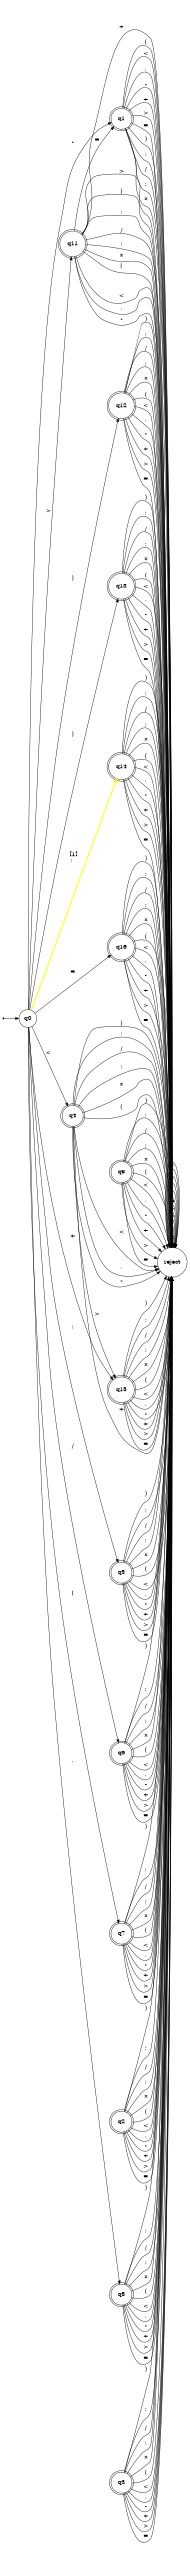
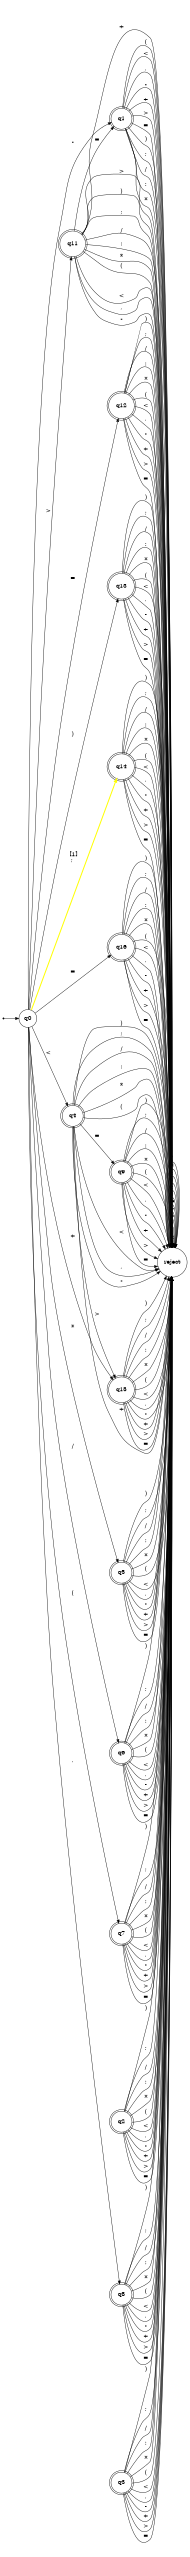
  digraph {
    rankdir=LR
    ranksep=0.5
    node [fontsize=14.0 shape=doublecircle]
    edge [arrowsize=0.85 fontsize=14.0]
    Initial [shape=point]
    q0 [shape=circle]
    q1
    q11
    q12
    q13
    q14
    q16
    q4
    q5
    q6
    q7
    q8
    q15
    reject [shape=circle]
    q2
    q9
    q3
    Initial -> q0 [fontsize=""]
    q0 -> q1 [label=" - "]
    q0 -> q11 [label=" > "]
-   q0 -> q12 [label=" ) "]
+   q0 -> q12 [label=" = "]
    q0 -> q13 [label=" ) "]
    q0 -> q14 [color="#ffff00" label=" [1]\n; " penwidth=2.5]
    q0 -> q16 [label=" = "]
    q0 -> q4 [label=" < "]
-   q0 -> q5 [label=" : "]
+   q0 -> q5 [label=" * "]
    q0 -> q6 [label=" / "]
    q0 -> q7 [label=" ( "]
    q0 -> q8 [label=" , "]
    q0 -> q15 [label=" + "]
    q1 -> reject [label=" < "]
    q1 -> reject [label=" , "]
    q1 -> reject [label=" - "]
    q1 -> reject [label=" + "]
    q1 -> reject [label=" > "]
    q1 -> reject [label=" = "]
    q1 -> reject [label=" ) "]
    q1 -> reject [label=" ; "]
    q1 -> reject [label=" / "]
    q1 -> reject [label=" : "]
    q1 -> reject [label=" * "]
    q1 -> reject [label=" ( "]
    q11 -> q1 [label=" = "]
    q11 -> reject [label=" < "]
    q11 -> reject [label=" , "]
    q11 -> reject [label=" - "]
    q11 -> reject [label=" + "]
    q11 -> reject [label=" > "]
    q11 -> reject [label=" ) "]
    q11 -> reject [label=" ; "]
    q11 -> reject [label=" / "]
    q11 -> reject [label=" : "]
    q11 -> reject [label=" * "]
    q11 -> reject [label=" ( "]
    q12 -> reject [label=" < "]
    q12 -> reject [label=" , "]
    q12 -> reject [label=" - "]
    q12 -> reject [label=" + "]
    q12 -> reject [label=" > "]
    q12 -> reject [label=" = "]
    q12 -> reject [label=" ) "]
    q12 -> reject [label=" ; "]
    q12 -> reject [label=" / "]
    q12 -> reject [label=" : "]
    q12 -> reject [label=" * "]
    q12 -> reject [label=" ( "]
    q13 -> reject [label=" < "]
    q13 -> reject [label=" , "]
    q13 -> reject [label=" - "]
    q13 -> reject [label=" + "]
    q13 -> reject [label=" > "]
    q13 -> reject [label=" = "]
    q13 -> reject [label=" ) "]
    q13 -> reject [label=" ; "]
    q13 -> reject [label=" / "]
    q13 -> reject [label=" : "]
    q13 -> reject [label=" * "]
    q13 -> reject [label=" ( "]
    q14 -> reject [label=" < "]
    q14 -> reject [label=" , "]
    q14 -> reject [label=" - "]
    q14 -> reject [label=" + "]
    q14 -> reject [label=" > "]
    q14 -> reject [label=" = "]
    q14 -> reject [label=" ) "]
    q14 -> reject [label=" ; "]
    q14 -> reject [label=" / "]
    q14 -> reject [label=" : "]
    q14 -> reject [label=" * "]
    q14 -> reject [label=" ( "]
    q16 -> reject [label=" < "]
    q16 -> reject [label=" , "]
    q16 -> reject [label=" - "]
    q16 -> reject [label=" + "]
    q16 -> reject [label=" > "]
    q16 -> reject [label=" = "]
    q16 -> reject [label=" ) "]
    q16 -> reject [label=" ; "]
    q16 -> reject [label=" / "]
    q16 -> reject [label=" : "]
    q16 -> reject [label=" * "]
    q16 -> reject [label=" ( "]
    q4 -> q15 [label=" > "]
    q4 -> reject [label=" < "]
    q4 -> reject [label=" , "]
    q4 -> reject [label=" - "]
    q4 -> reject [label=" + "]
    q4 -> reject [label=" ) "]
    q4 -> reject [label=" ; "]
    q4 -> reject [label=" / "]
    q4 -> reject [label=" : "]
    q4 -> reject [label=" * "]
    q4 -> reject [label=" ( "]
+   q4 -> q9 [label=" = "]
    q5 -> reject [label=" < "]
    q5 -> reject [label=" , "]
    q5 -> reject [label=" - "]
    q5 -> reject [label=" + "]
    q5 -> reject [label=" > "]
    q5 -> reject [label=" = "]
    q5 -> reject [label=" ) "]
    q5 -> reject [label=" ; "]
    q5 -> reject [label=" / "]
    q5 -> reject [label=" : "]
    q5 -> reject [label=" * "]
    q5 -> reject [label=" ( "]
    q6 -> reject [label=" < "]
    q6 -> reject [label=" , "]
    q6 -> reject [label=" - "]
    q6 -> reject [label=" + "]
    q6 -> reject [label=" > "]
    q6 -> reject [label=" = "]
    q6 -> reject [label=" ) "]
    q6 -> reject [label=" ; "]
    q6 -> reject [label=" / "]
    q6 -> reject [label=" : "]
    q6 -> reject [label=" * "]
    q6 -> reject [label=" ( "]
    q7 -> reject [label=" < "]
    q7 -> reject [label=" , "]
    q7 -> reject [label=" - "]
    q7 -> reject [label=" + "]
    q7 -> reject [label=" > "]
    q7 -> reject [label=" = "]
    q7 -> reject [label=" ) "]
    q7 -> reject [label=" ; "]
    q7 -> reject [label=" / "]
    q7 -> reject [label=" : "]
    q7 -> reject [label=" * "]
    q7 -> reject [label=" ( "]
    q8 -> reject [label=" < "]
    q8 -> reject [label=" , "]
    q8 -> reject [label=" - "]
    q8 -> reject [label=" + "]
    q8 -> reject [label=" > "]
    q8 -> reject [label=" = "]
    q8 -> reject [label=" ) "]
    q8 -> reject [label=" ; "]
    q8 -> reject [label=" / "]
    q8 -> reject [label=" : "]
    q8 -> reject [label=" * "]
    q8 -> reject [label=" ( "]
    q15 -> reject [label=" < "]
    q15 -> reject [label=" , "]
    q15 -> reject [label=" - "]
    q15 -> reject [label=" + "]
    q15 -> reject [label=" > "]
    q15 -> reject [label=" = "]
    q15 -> reject [label=" ) "]
    q15 -> reject [label=" ; "]
    q15 -> reject [label=" / "]
    q15 -> reject [label=" : "]
    q15 -> reject [label=" * "]
    q15 -> reject [label=" ( "]
    reject -> reject [label=" < "]
    reject -> reject [label=" , "]
    reject -> reject [label=" - "]
    reject -> reject [label=" + "]
    reject -> reject [label=" > "]
    reject -> reject [label=" = "]
    reject -> reject [label=" ) "]
    reject -> reject [label=" ; "]
    reject -> reject [label=" / "]
    reject -> reject [label=" : "]
    reject -> reject [label=" * "]
    reject -> reject [label=" ( "]
    q2 -> reject [label=" < "]
    q2 -> reject [label=" , "]
    q2 -> reject [label=" - "]
    q2 -> reject [label=" + "]
    q2 -> reject [label=" > "]
    q2 -> reject [label=" = "]
    q2 -> reject [label=" ) "]
    q2 -> reject [label=" ; "]
    q2 -> reject [label=" / "]
    q2 -> reject [label=" : "]
    q2 -> reject [label=" * "]
    q2 -> reject [label=" ( "]
    q9 -> reject [label=" < "]
    q9 -> reject [label=" , "]
    q9 -> reject [label=" - "]
    q9 -> reject [label=" + "]
    q9 -> reject [label=" > "]
    q9 -> reject [label=" = "]
    q9 -> reject [label=" ) "]
    q9 -> reject [label=" ; "]
    q9 -> reject [label=" / "]
    q9 -> reject [label=" : "]
    q9 -> reject [label=" * "]
    q9 -> reject [label=" ( "]
    q3 -> reject [label=" < "]
    q3 -> reject [label=" , "]
    q3 -> reject [label=" - "]
    q3 -> reject [label=" + "]
    q3 -> reject [label=" > "]
    q3 -> reject [label=" = "]
    q3 -> reject [label=" ) "]
    q3 -> reject [label=" ; "]
    q3 -> reject [label=" / "]
    q3 -> reject [label=" : "]
    q3 -> reject [label=" * "]
    q3 -> reject [label=" ( "]
  }
